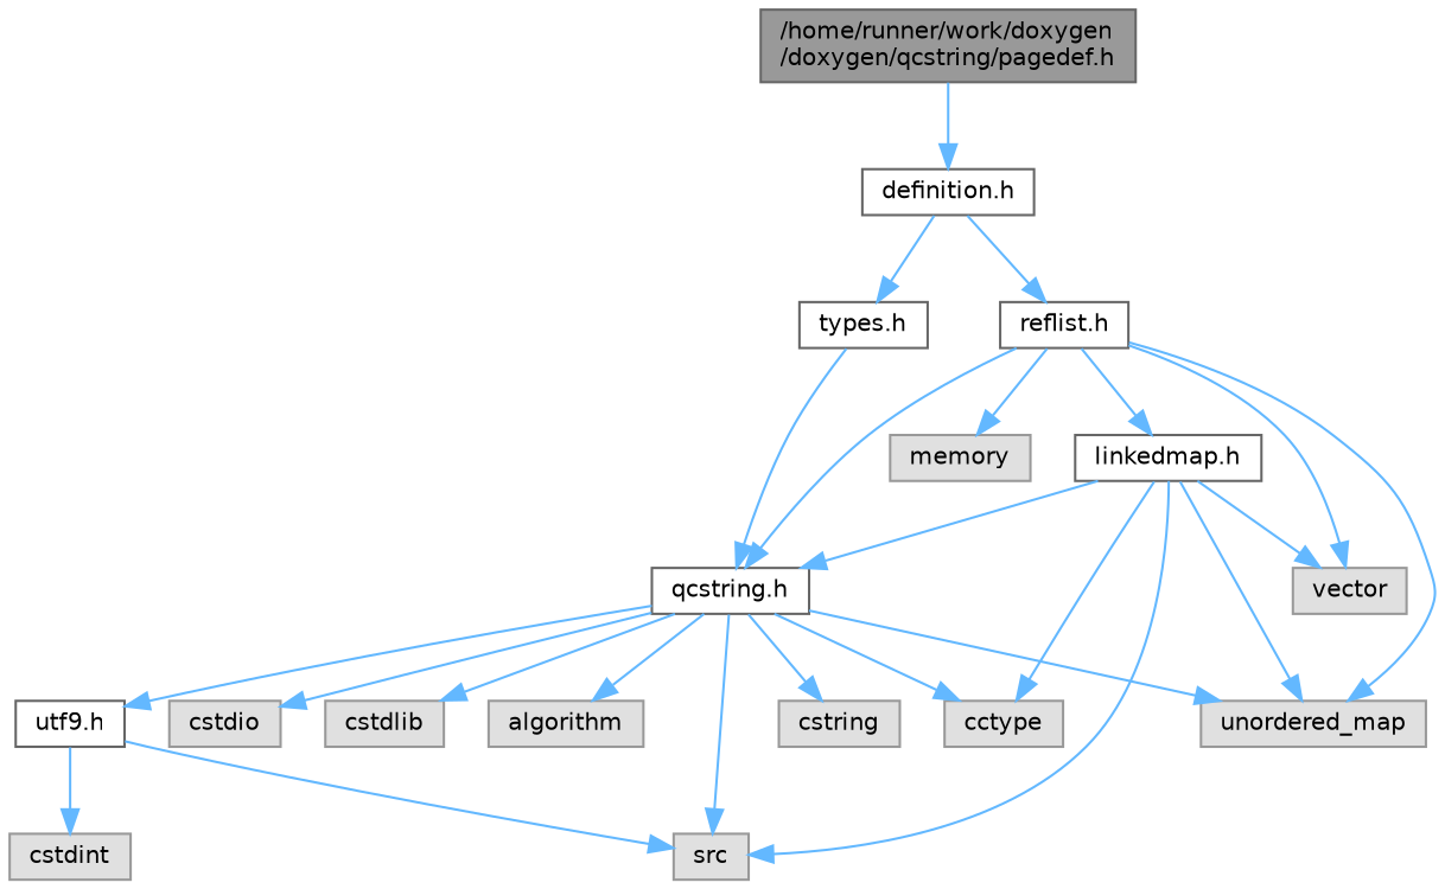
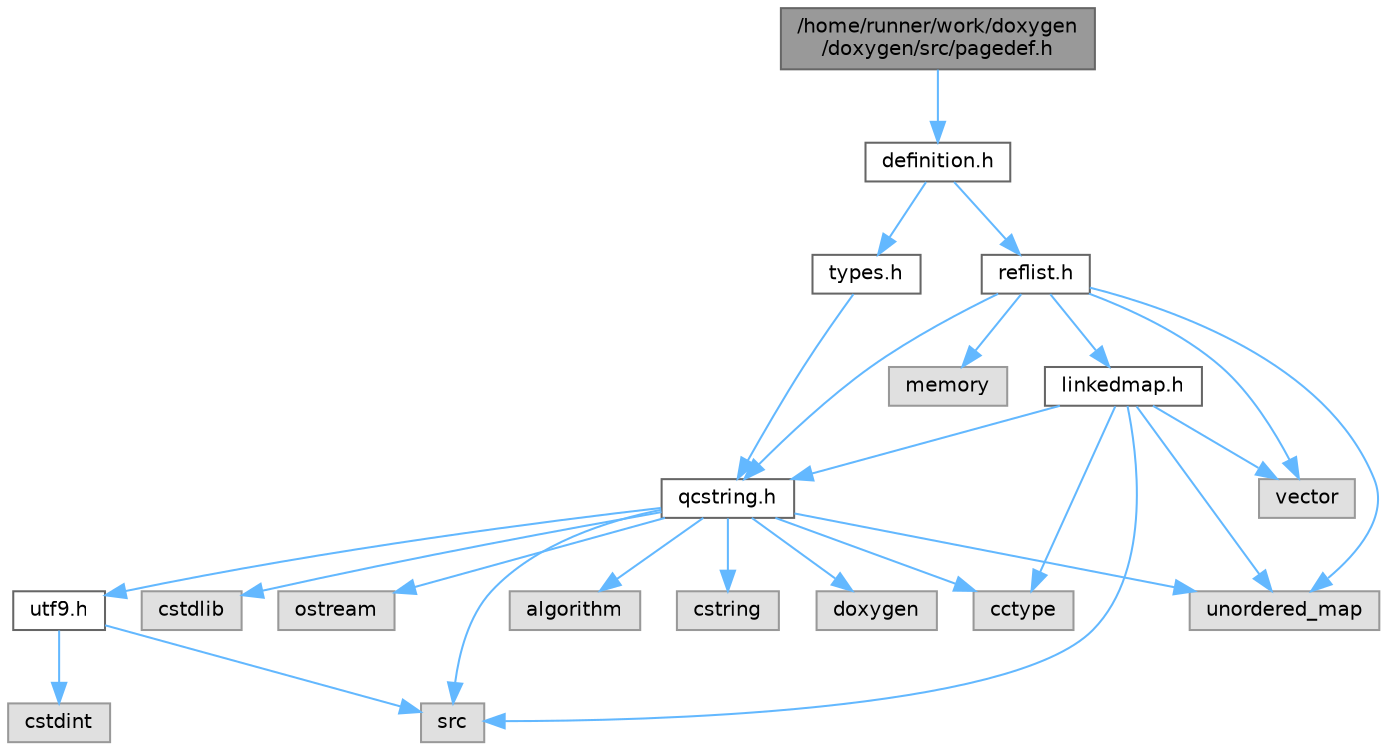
  digraph {
    node [color=grey60 fillcolor="#E0E0E0" fontname=Helvetica fontsize=10 shape=box style=filled]
    edge [color=steelblue1 fontname=Helvetica fontsize=10 labelfontname=Helvetica labelfontsize=10 style=solid]
-   n1 [color=gray40 fillcolor=grey60 fontcolor=black height=0.2 label="/home/runner/work/doxygen\l/doxygen/qcstring/pagedef.h" width=0.4]
+   n1 [color=gray40 fillcolor=grey60 fontcolor=black height=0.2 label="/home/runner/work/doxygen\l/doxygen/src/pagedef.h" width=0.4]
    n2 [color=grey40 fillcolor=white height=0.2 label="definition.h" width=0.4]
    n3 [color=grey40 fillcolor=white height=0.2 label="types.h" width=0.4]
    n4 [color=grey40 fillcolor=white height=0.2 label="reflist.h" width=0.4]
    n5 [height=0.2 label=vector width=0.4]
    n6 [color=grey40 fillcolor=white height=0.2 label="qcstring.h" width=0.4]
    n7 [height=0.2 label=unordered_map width=0.4]
    n8 [height=0.2 label=memory width=0.4]
    n9 [color=grey40 fillcolor=white height=0.2 label="linkedmap.h" width=0.4]
    n10 [height=0.2 label=src width=0.4]
    n11 [height=0.2 label=algorithm width=0.4]
    n12 [height=0.2 label=cctype width=0.4]
    n13 [height=0.2 label=cstring width=0.4]
-   n14 [height=0.2 label=cstdio width=0.4]
+   n14 [height=0.2 label=doxygen width=0.4]
    n15 [height=0.2 label=cstdlib width=0.4]
+   n16 [height=0.2 label=ostream width=0.4]
    n17 [color=grey40 fillcolor=white height=0.2 label="utf9.h" width=0.4]
    n18 [height=0.2 label=cstdint width=0.4]
    n1 -> n2
    n2 -> n3
    n2 -> n4
    n3 -> n6
    n4 -> n5
    n4 -> n6
    n4 -> n7
    n4 -> n8
    n4 -> n9
    n6 -> n7
    n6 -> n10
    n6 -> n11
    n6 -> n12
    n6 -> n13
    n6 -> n14
    n6 -> n15
+   n6 -> n16
    n6 -> n17
    n9 -> n5
    n9 -> n6
    n9 -> n7
    n9 -> n10
    n9 -> n12
    n17 -> n10
    n17 -> n18
  }
